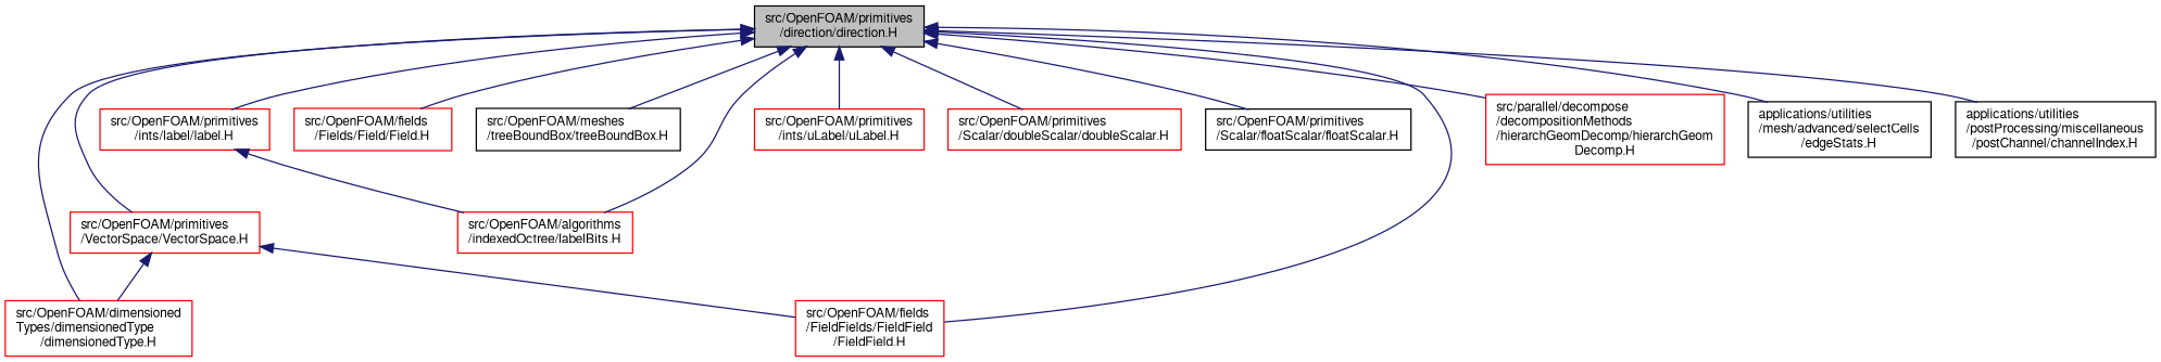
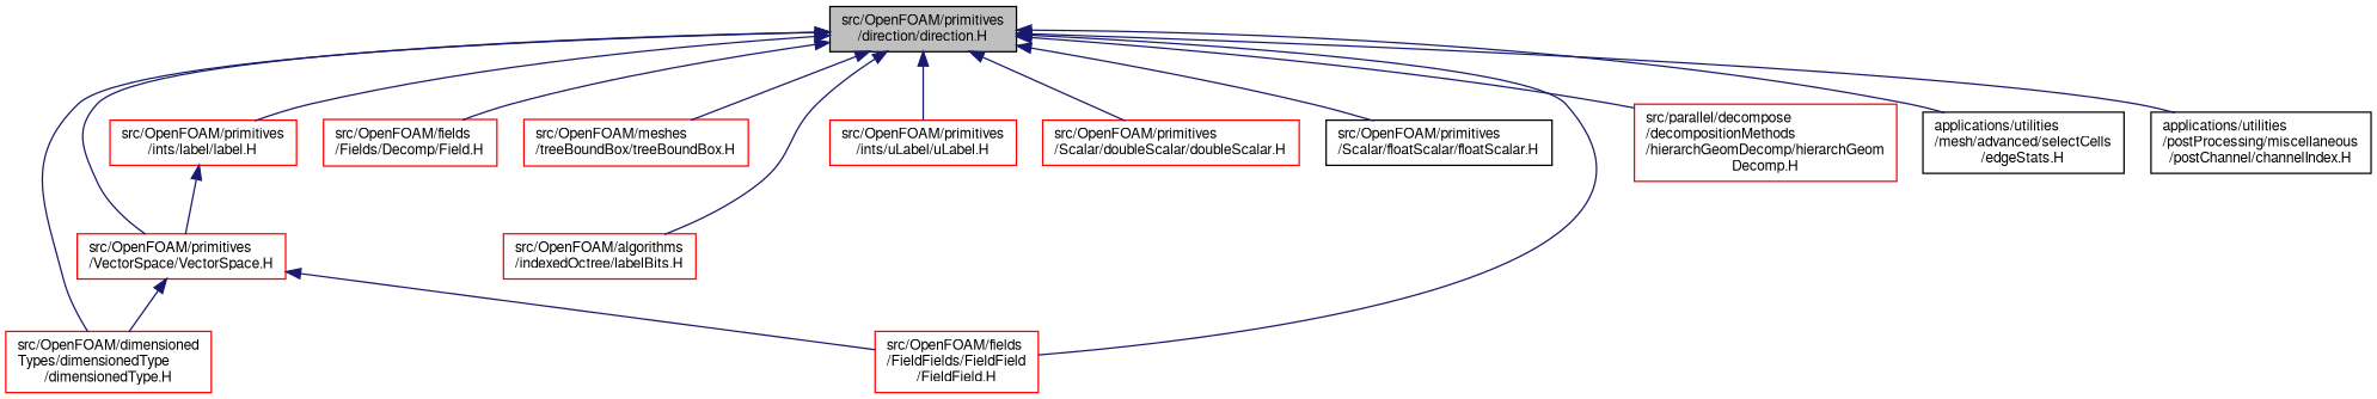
  digraph {
    node [color=red fontname=FreeSans fontsize=10 shape=record]
    edge [color=midnightblue dir=back fontname=FreeSans fontsize=10 labelfontname=FreeSans labelfontsize=10 style=solid]
    n1 [color=black fillcolor=grey75 fontcolor=black height=0.2 label="src/OpenFOAM/primitives\l/direction/direction.H" style=filled width=0.4]
    n2 [height=0.2 label="src/OpenFOAM/algorithms\l/indexedOctree/labelBits.H" width=0.4]
    n3 [height=0.2 label="src/OpenFOAM/dimensioned\lTypes/dimensionedType\l/dimensionedType.H" width=0.4]
    n4 [height=0.2 label="src/OpenFOAM/fields\l/FieldFields/FieldField\l/FieldField.H" width=0.4]
-   n5 [height=0.2 label="src/OpenFOAM/fields\l/Fields/Field/Field.H" width=0.4]
-   n6 [color=black height=0.2 label="src/OpenFOAM/meshes\l/treeBoundBox/treeBoundBox.H" width=0.4]
+   n5 [height=0.2 label="src/OpenFOAM/fields\l/Fields/Decomp/Field.H" width=0.4]
+   n6 [height=0.2 label="src/OpenFOAM/meshes\l/treeBoundBox/treeBoundBox.H" width=0.4]
    n7 [height=0.2 label="src/OpenFOAM/primitives\l/ints/label/label.H" width=0.4]
    n8 [height=0.2 label="src/OpenFOAM/primitives\l/ints/uLabel/uLabel.H" width=0.4]
    n9 [height=0.2 label="src/OpenFOAM/primitives\l/Scalar/doubleScalar/doubleScalar.H" width=0.4]
    n10 [color=black height=0.2 label="src/OpenFOAM/primitives\l/Scalar/floatScalar/floatScalar.H" width=0.4]
    n11 [height=0.2 label="src/OpenFOAM/primitives\l/VectorSpace/VectorSpace.H" width=0.4]
    n12 [height=0.2 label="src/parallel/decompose\l/decompositionMethods\l/hierarchGeomDecomp/hierarchGeom\lDecomp.H" width=0.4]
    n13 [color=black height=0.2 label="applications/utilities\l/mesh/advanced/selectCells\l/edgeStats.H" width=0.4]
    n14 [color=black height=0.2 label="applications/utilities\l/postProcessing/miscellaneous\l/postChannel/channelIndex.H" width=0.4]
    n1 -> n2
    n1 -> n3
    n1 -> n4
    n1 -> n5
    n1 -> n6
    n1 -> n7
    n1 -> n8
    n1 -> n9
    n1 -> n10
    n1 -> n11
    n1 -> n12
    n1 -> n13
    n1 -> n14
-   n7 -> n2
+   n7 -> n11
    n11 -> n3
    n11 -> n4
  }
